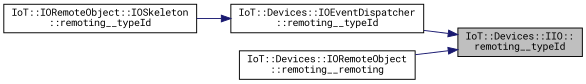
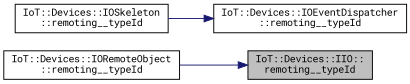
  digraph {
    fontname="Roboto Mono"
    rankdir=RL
    node [color=black fillcolor=white fontname="Roboto Mono" fontsize=10 shape=record style=filled]
    edge [color=midnightblue dir=back fontname="Roboto Mono" fontsize=10 labelfontname=Helvetica labelfontsize=10 style=solid]
    n1 [fillcolor=grey75 fontcolor=black height=0.2 label="IoT::Devices::IIO::\lremoting__typeId" width=0.4]
    n2 [height=0.2 label="IoT::Devices::IOEventDispatcher\l::remoting__typeId" width=0.4]
-   n3 [height=0.2 label="IoT::Devices::IORemoteObject\l::remoting__remoting" width=0.4]
-   n4 [height=0.2 label="IoT::IORemoteObject::IOSkeleton\l::remoting__typeId" width=0.4]
-   n1 -> n2
+   n3 [height=0.2 label="IoT::Devices::IORemoteObject\l::remoting__typeId" width=0.4]
+   n4 [height=0.2 label="IoT::Devices::IOSkeleton\l::remoting__typeId" width=0.4]
    n1 -> n3
    n2 -> n4
  }
